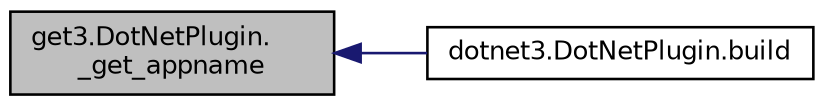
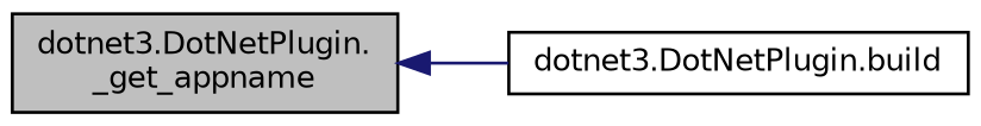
  digraph {
    rankdir=LR
    node [color=black fontname=Helvetica fontsize=10 shape=record style=filled]
-   n1 [fillcolor=grey75 fontcolor=black height=0.2 label="get3.DotNetPlugin.\l_get_appname" width=0.4]
+   n1 [fillcolor=grey75 fontcolor=black height=0.2 label="dotnet3.DotNetPlugin.\l_get_appname" width=0.4]
    n2 [fillcolor=white height=0.2 label="dotnet3.DotNetPlugin.build" width=0.4]
    n1 -> n2 [color=midnightblue dir=back fontname=Helvetica fontsize=10 labelfontname=Helvetica labelfontsize=10 style=solid]
  }
